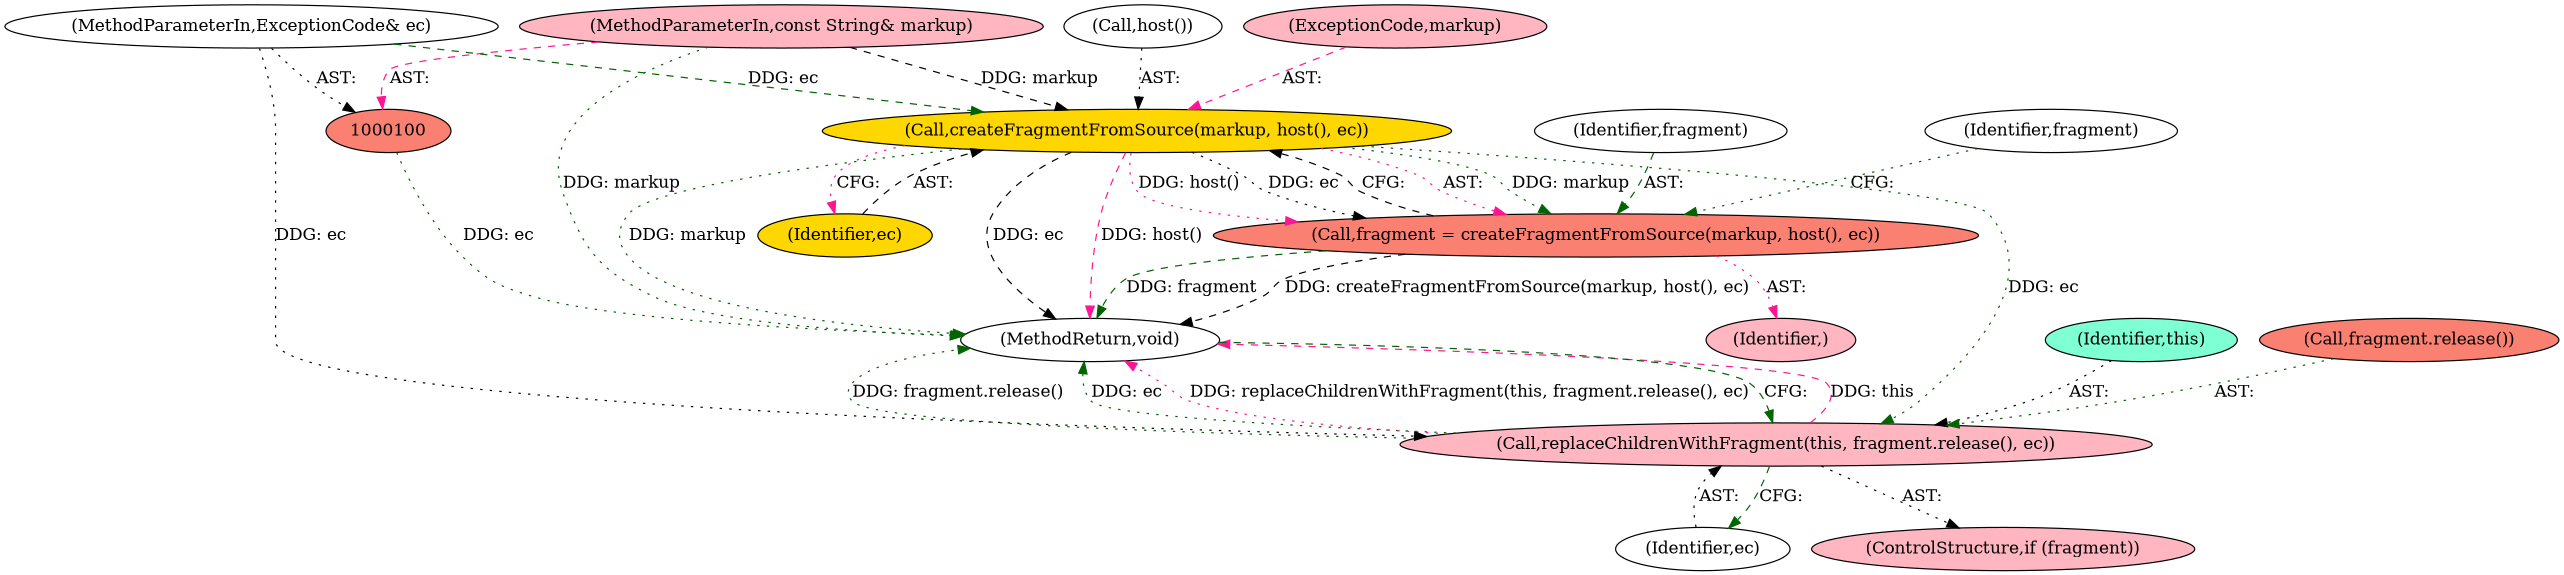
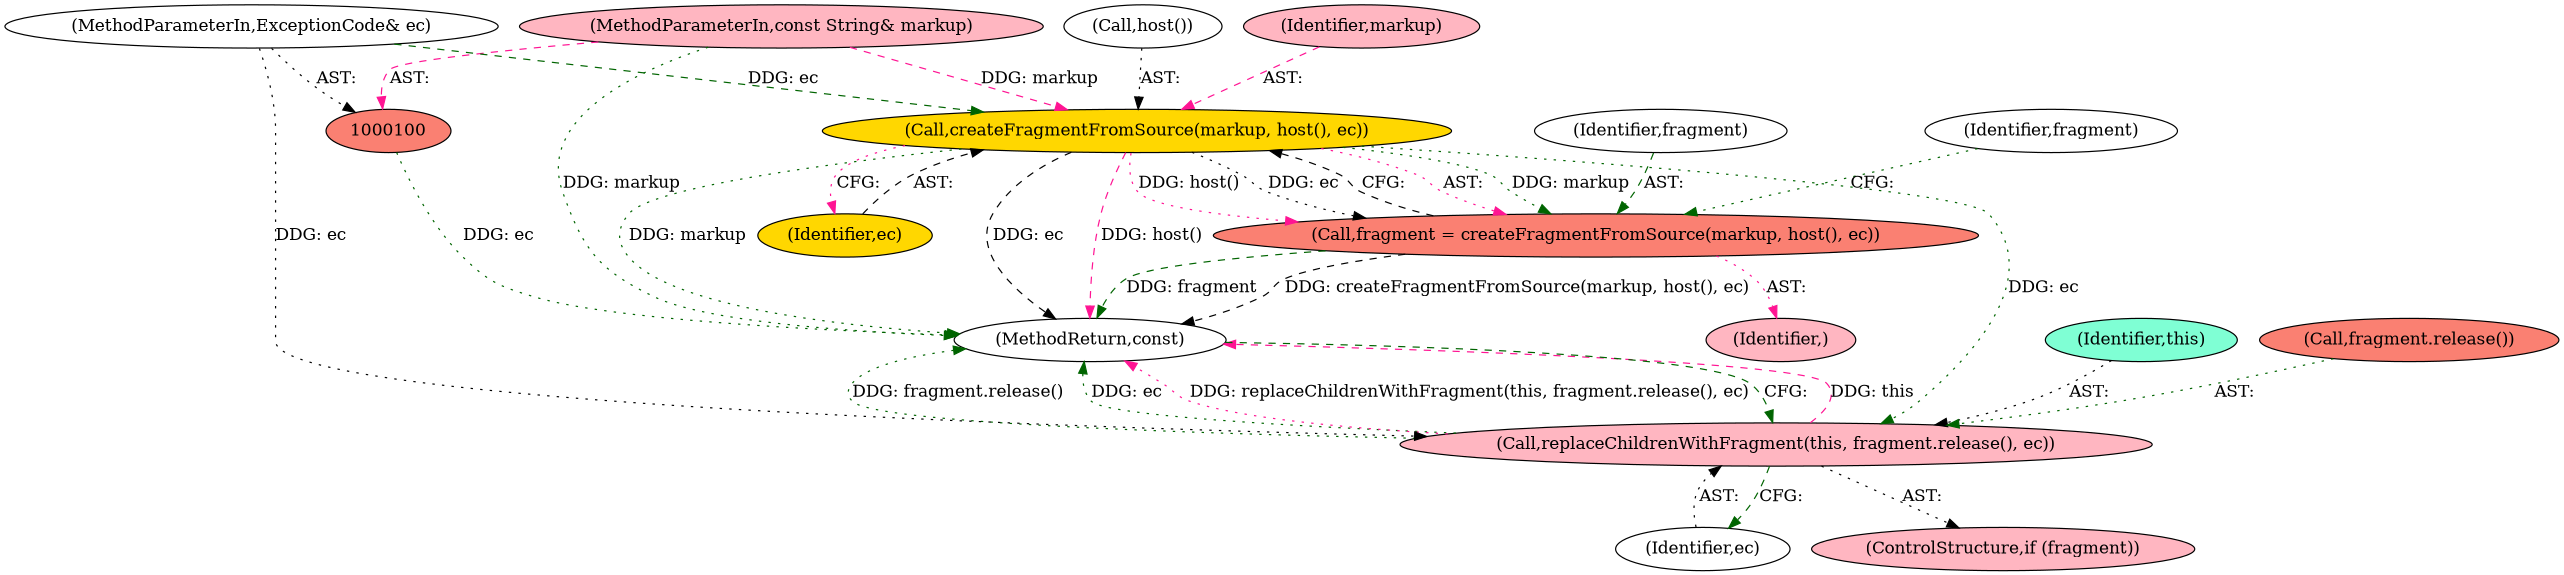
  digraph {
    node [fillcolor=white style=filled]
    edge [color=darkgreen style=dotted]
    n1 [fillcolor=gold label="(Call,createFragmentFromSource(markup, host(), ec))"]
    n2 [fillcolor=salmon label="(Call,fragment = createFragmentFromSource(markup, host(), ec))"]
    n3 [fillcolor=lightpink label="(Call,replaceChildrenWithFragment(this, fragment.release(), ec))"]
-   n4 [label="(MethodReturn,void)"]
+   n4 [label="(MethodReturn,const)"]
    n5 [fillcolor=gold label="(Identifier,ec)"]
    n6 [fillcolor=lightpink label="(Identifier,)"]
    n7 [label="(Identifier,ec)"]
    n8 [fillcolor=lightpink label="(ControlStructure,if (fragment))"]
    n9 [fillcolor=lightpink label="(MethodParameterIn,const String& markup)"]
    1000100 [fillcolor=salmon]
    n11 [label="(MethodParameterIn,ExceptionCode& ec)"]
    n12 [label="(Call,host())"]
    n13 [label="(Identifier,fragment)"]
    n14 [fillcolor=aquamarine label="(Identifier,this)"]
    n15 [label="(Identifier,fragment)"]
    n16 [fillcolor=salmon label="(Call,fragment.release())"]
-   n17 [fillcolor=lightpink label="(ExceptionCode,markup)"]
+   n17 [fillcolor=lightpink label="(Identifier,markup)"]
    n1 -> n2 [color=deeppink label="AST: "]
    n1 -> n2 [label="DDG: markup"]
    n1 -> n2 [color=deeppink label="DDG: host()"]
    n1 -> n2 [color=black label="DDG: ec"]
    n1 -> n3 [label="DDG: ec"]
    n1 -> n4 [label="DDG: markup"]
    n1 -> n4 [color=black label="DDG: ec" style=dashed]
    n1 -> n4 [color=deeppink label="DDG: host()" style=dashed]
    n1 -> n5 [color=deeppink label="CFG: "]
    n2 -> n1 [color=black label="CFG: " style=dashed]
    n2 -> n4 [color=black label="DDG: createFragmentFromSource(markup, host(), ec)" style=dashed]
    n2 -> n4 [label="DDG: fragment" style=dashed]
    n2 -> n6 [color=deeppink label="AST: "]
    n3 -> n4 [color=deeppink label="DDG: this" style=dashed]
    n3 -> n4 [label="DDG: fragment.release()"]
    n3 -> n4 [label="DDG: ec"]
    n3 -> n4 [color=deeppink label="DDG: replaceChildrenWithFragment(this, fragment.release(), ec)"]
    n3 -> n7 [label="CFG: " style=dashed]
    n3 -> n8 [color=black label="AST: "]
    n4 -> n3 [label="CFG: " style=dashed]
    n5 -> n1 [color=black label="AST: " style=dashed]
    n7 -> n3 [color=black label="AST: "]
-   n9 -> n1 [color=black label="DDG: markup" style=dashed]
+   n9 -> n1 [color=deeppink label="DDG: markup" style=dashed]
    n9 -> n4 [label="DDG: markup"]
    n9 -> 1000100 [color=deeppink label="AST: " style=dashed]
    1000100 -> n4 [label="DDG: ec"]
    n11 -> n1 [label="DDG: ec" style=dashed]
    n11 -> n3 [color=black label="DDG: ec"]
    n11 -> 1000100 [color=black label="AST: "]
    n12 -> n1 [color=black label="AST: "]
    n13 -> n2 [label="AST: " style=dashed]
    n14 -> n3 [color=black label="AST: "]
    n15 -> n2 [label="CFG: "]
    n16 -> n3 [label="AST: "]
    n17 -> n1 [color=deeppink label="AST: " style=dashed]
  }
